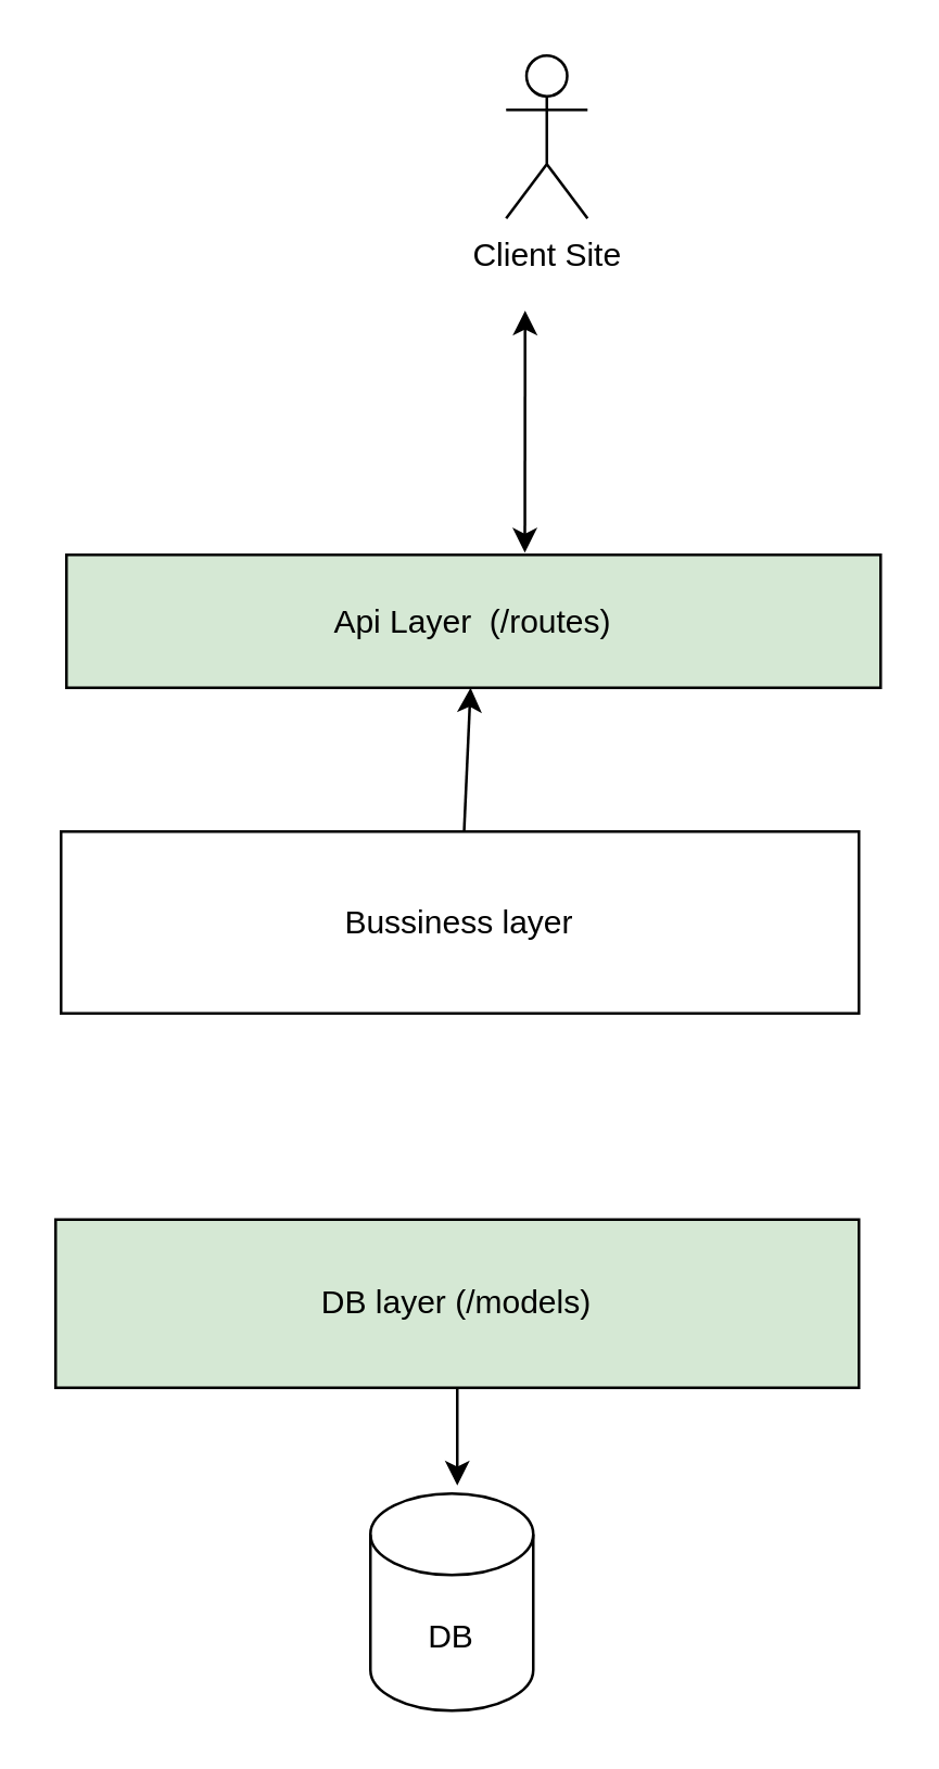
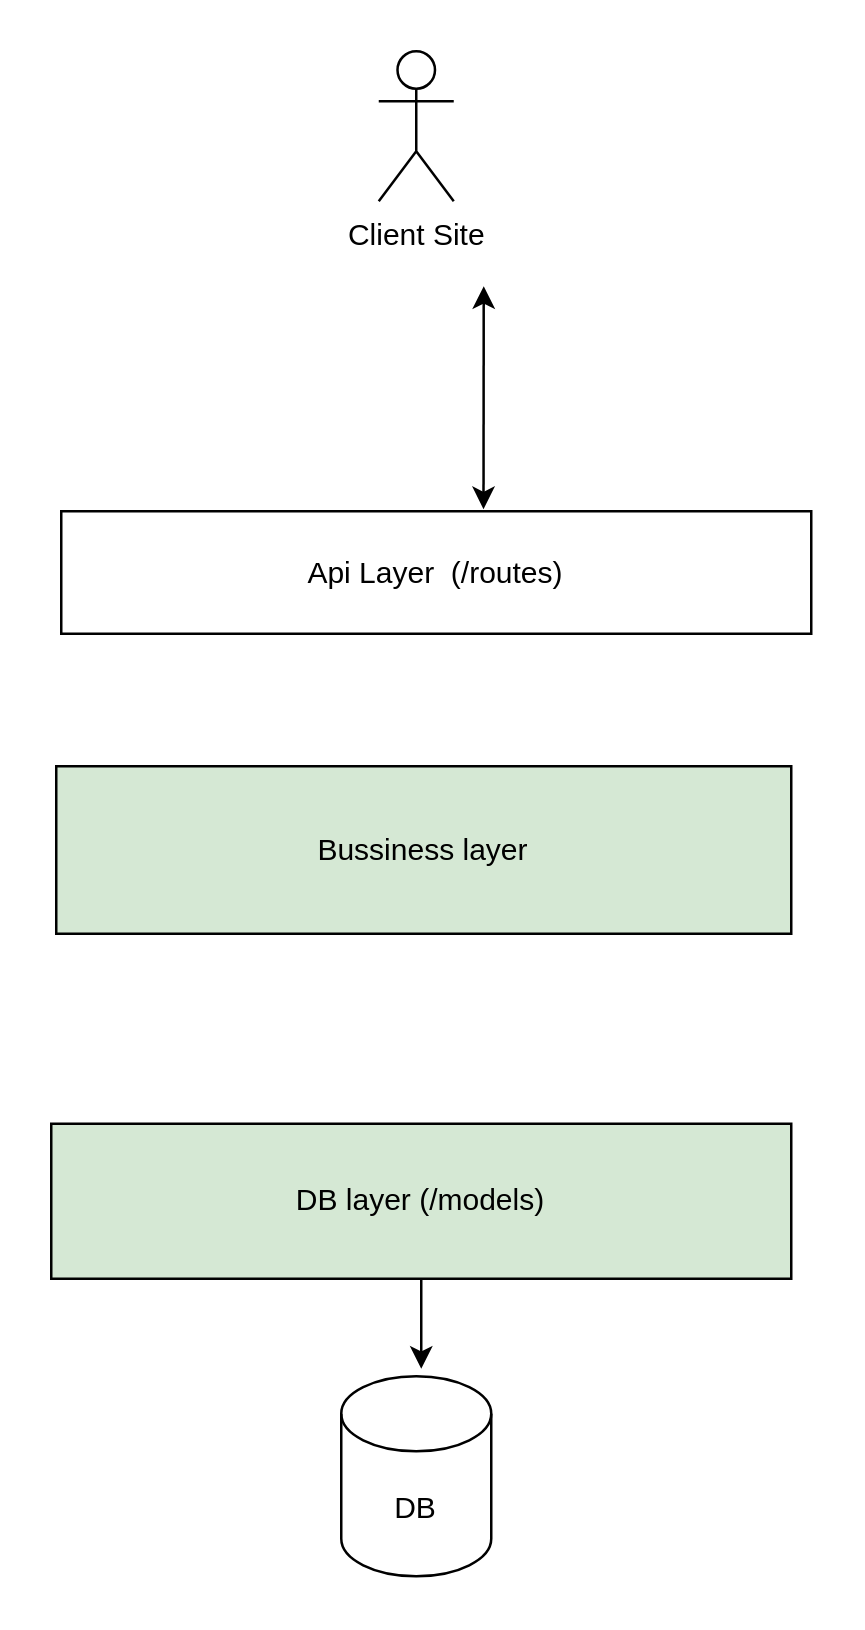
  <mxCell id="0" />
  <mxCell id="1" parent="0" />
  <mxCell id="2" value="DB" style="shape=cylinder3;whiteSpace=wrap;html=1;boundedLbl=1;backgroundOutline=1;size=15;" vertex="1" parent="1"><mxGeometry x="136" y="550" width="60" height="80" as="geometry" /></mxCell>
  <mxCell id="3" style="edgeStyle=none;html=1;exitX=0.5;exitY=1;exitDx=0;exitDy=0;" edge="1" parent="1" source="4"><mxGeometry relative="1" as="geometry"><mxPoint x="168" y="547" as="targetPoint" /></mxGeometry></mxCell>
  <mxCell id="4" value="DB layer (/models)" style="rounded=0;whiteSpace=wrap;html=1;fillColor=#d5e8d4;" vertex="1" parent="1"><mxGeometry x="20" y="449" width="296" height="62" as="geometry" /></mxCell>
- <mxCell id="5" style="edgeStyle=none;html=1;" edge="1" parent="1" source="6" target="7"><mxGeometry relative="1" as="geometry" /></mxCell>
- <mxCell id="6" value="Bussiness layer" style="rounded=0;whiteSpace=wrap;html=1;" vertex="1" parent="1"><mxGeometry x="22" y="306" width="294" height="67" as="geometry" /></mxCell>
- <mxCell id="7" value="Api Layer&amp;nbsp; (/routes)" style="rounded=0;whiteSpace=wrap;html=1;fillColor=#d5e8d4;" vertex="1" parent="1"><mxGeometry x="24" y="204" width="300" height="49" as="geometry" /></mxCell>
- <mxCell id="8" value="Client Site" style="shape=umlActor;verticalLabelPosition=bottom;verticalAlign=top;html=1;outlineConnect=0;" vertex="1" parent="1"><mxGeometry x="186" y="20" width="30" height="60" as="geometry" /></mxCell>
+ <mxCell id="6" value="Bussiness layer" style="rounded=0;whiteSpace=wrap;html=1;fillColor=#d5e8d4;" vertex="1" parent="1"><mxGeometry x="22" y="306" width="294" height="67" as="geometry" /></mxCell>
+ <mxCell id="7" value="Api Layer&amp;nbsp; (/routes)" style="rounded=0;whiteSpace=wrap;html=1;" vertex="1" parent="1"><mxGeometry x="24" y="204" width="300" height="49" as="geometry" /></mxCell>
+ <mxCell id="8" value="Client Site" style="shape=umlActor;verticalLabelPosition=bottom;verticalAlign=top;html=1;outlineConnect=0;" vertex="1" parent="1"><mxGeometry x="151" y="20" width="30" height="60" as="geometry" /></mxCell>
  <mxCell id="9" value="" style="endArrow=classic;startArrow=classic;html=1;exitX=0.563;exitY=-0.017;exitDx=0;exitDy=0;exitPerimeter=0;" edge="1" parent="1" source="7"><mxGeometry width="50" height="50" relative="1" as="geometry"><mxPoint x="163" y="278" as="sourcePoint" /><mxPoint x="193" y="114" as="targetPoint" /></mxGeometry></mxCell>
